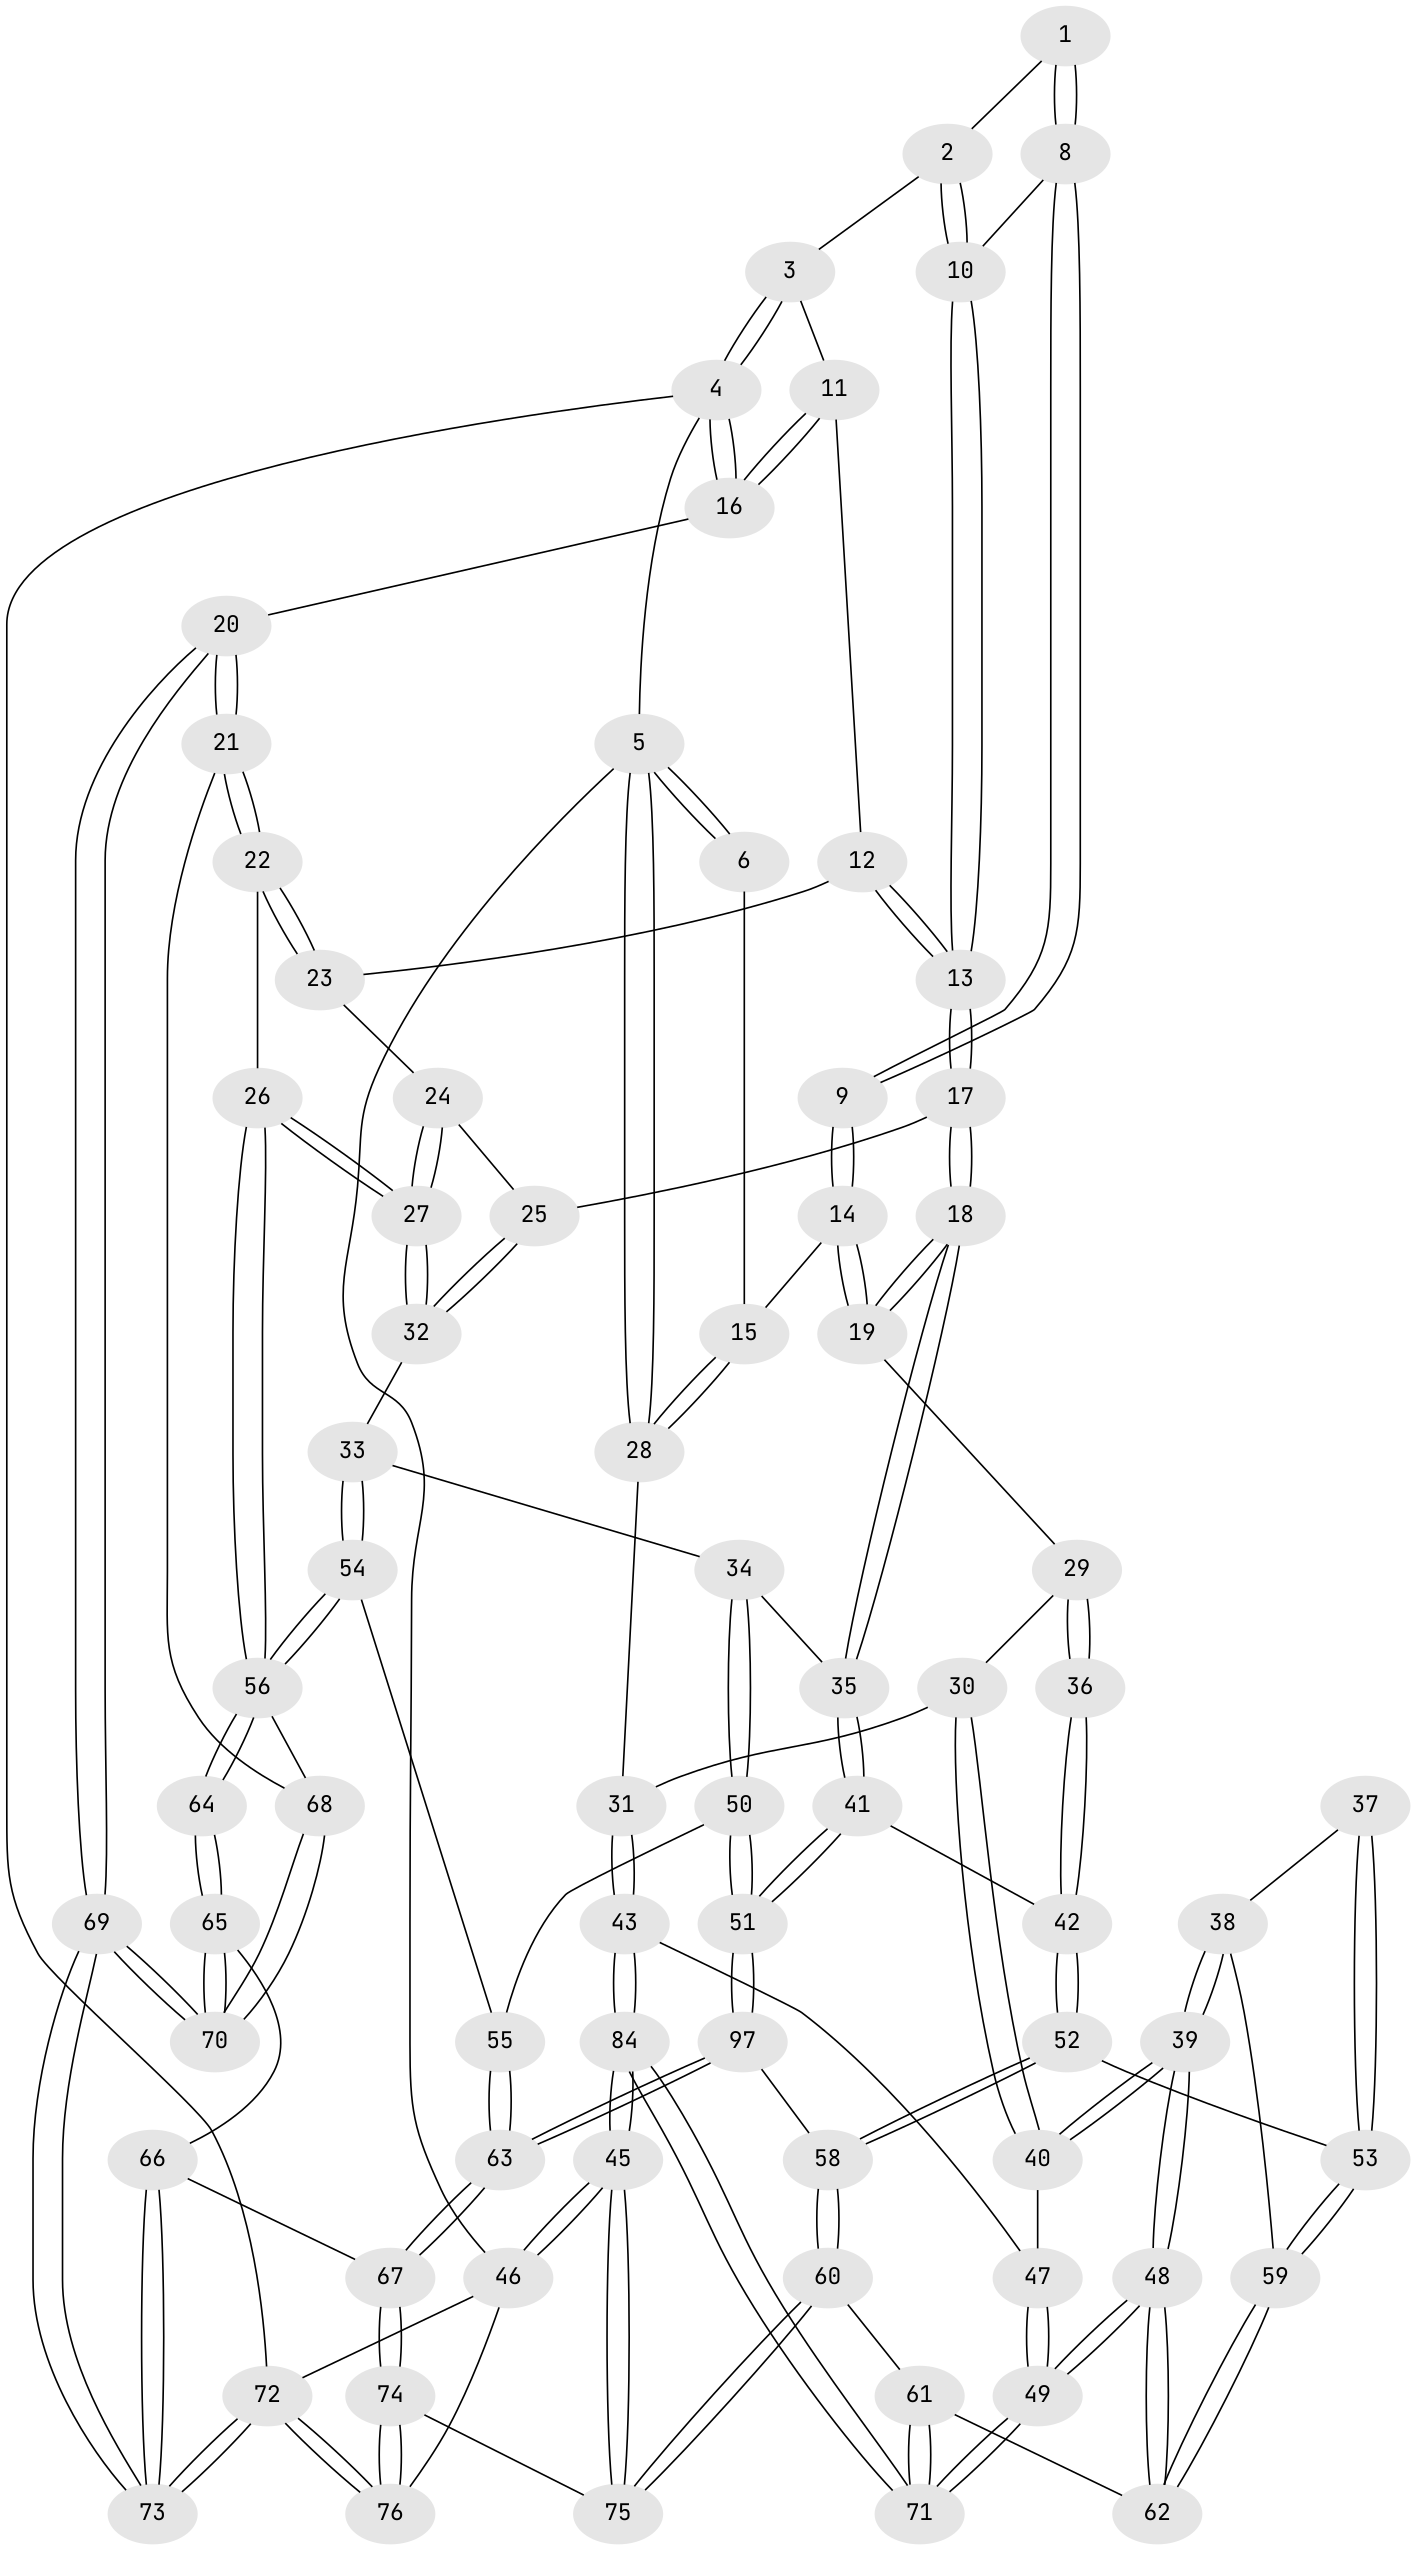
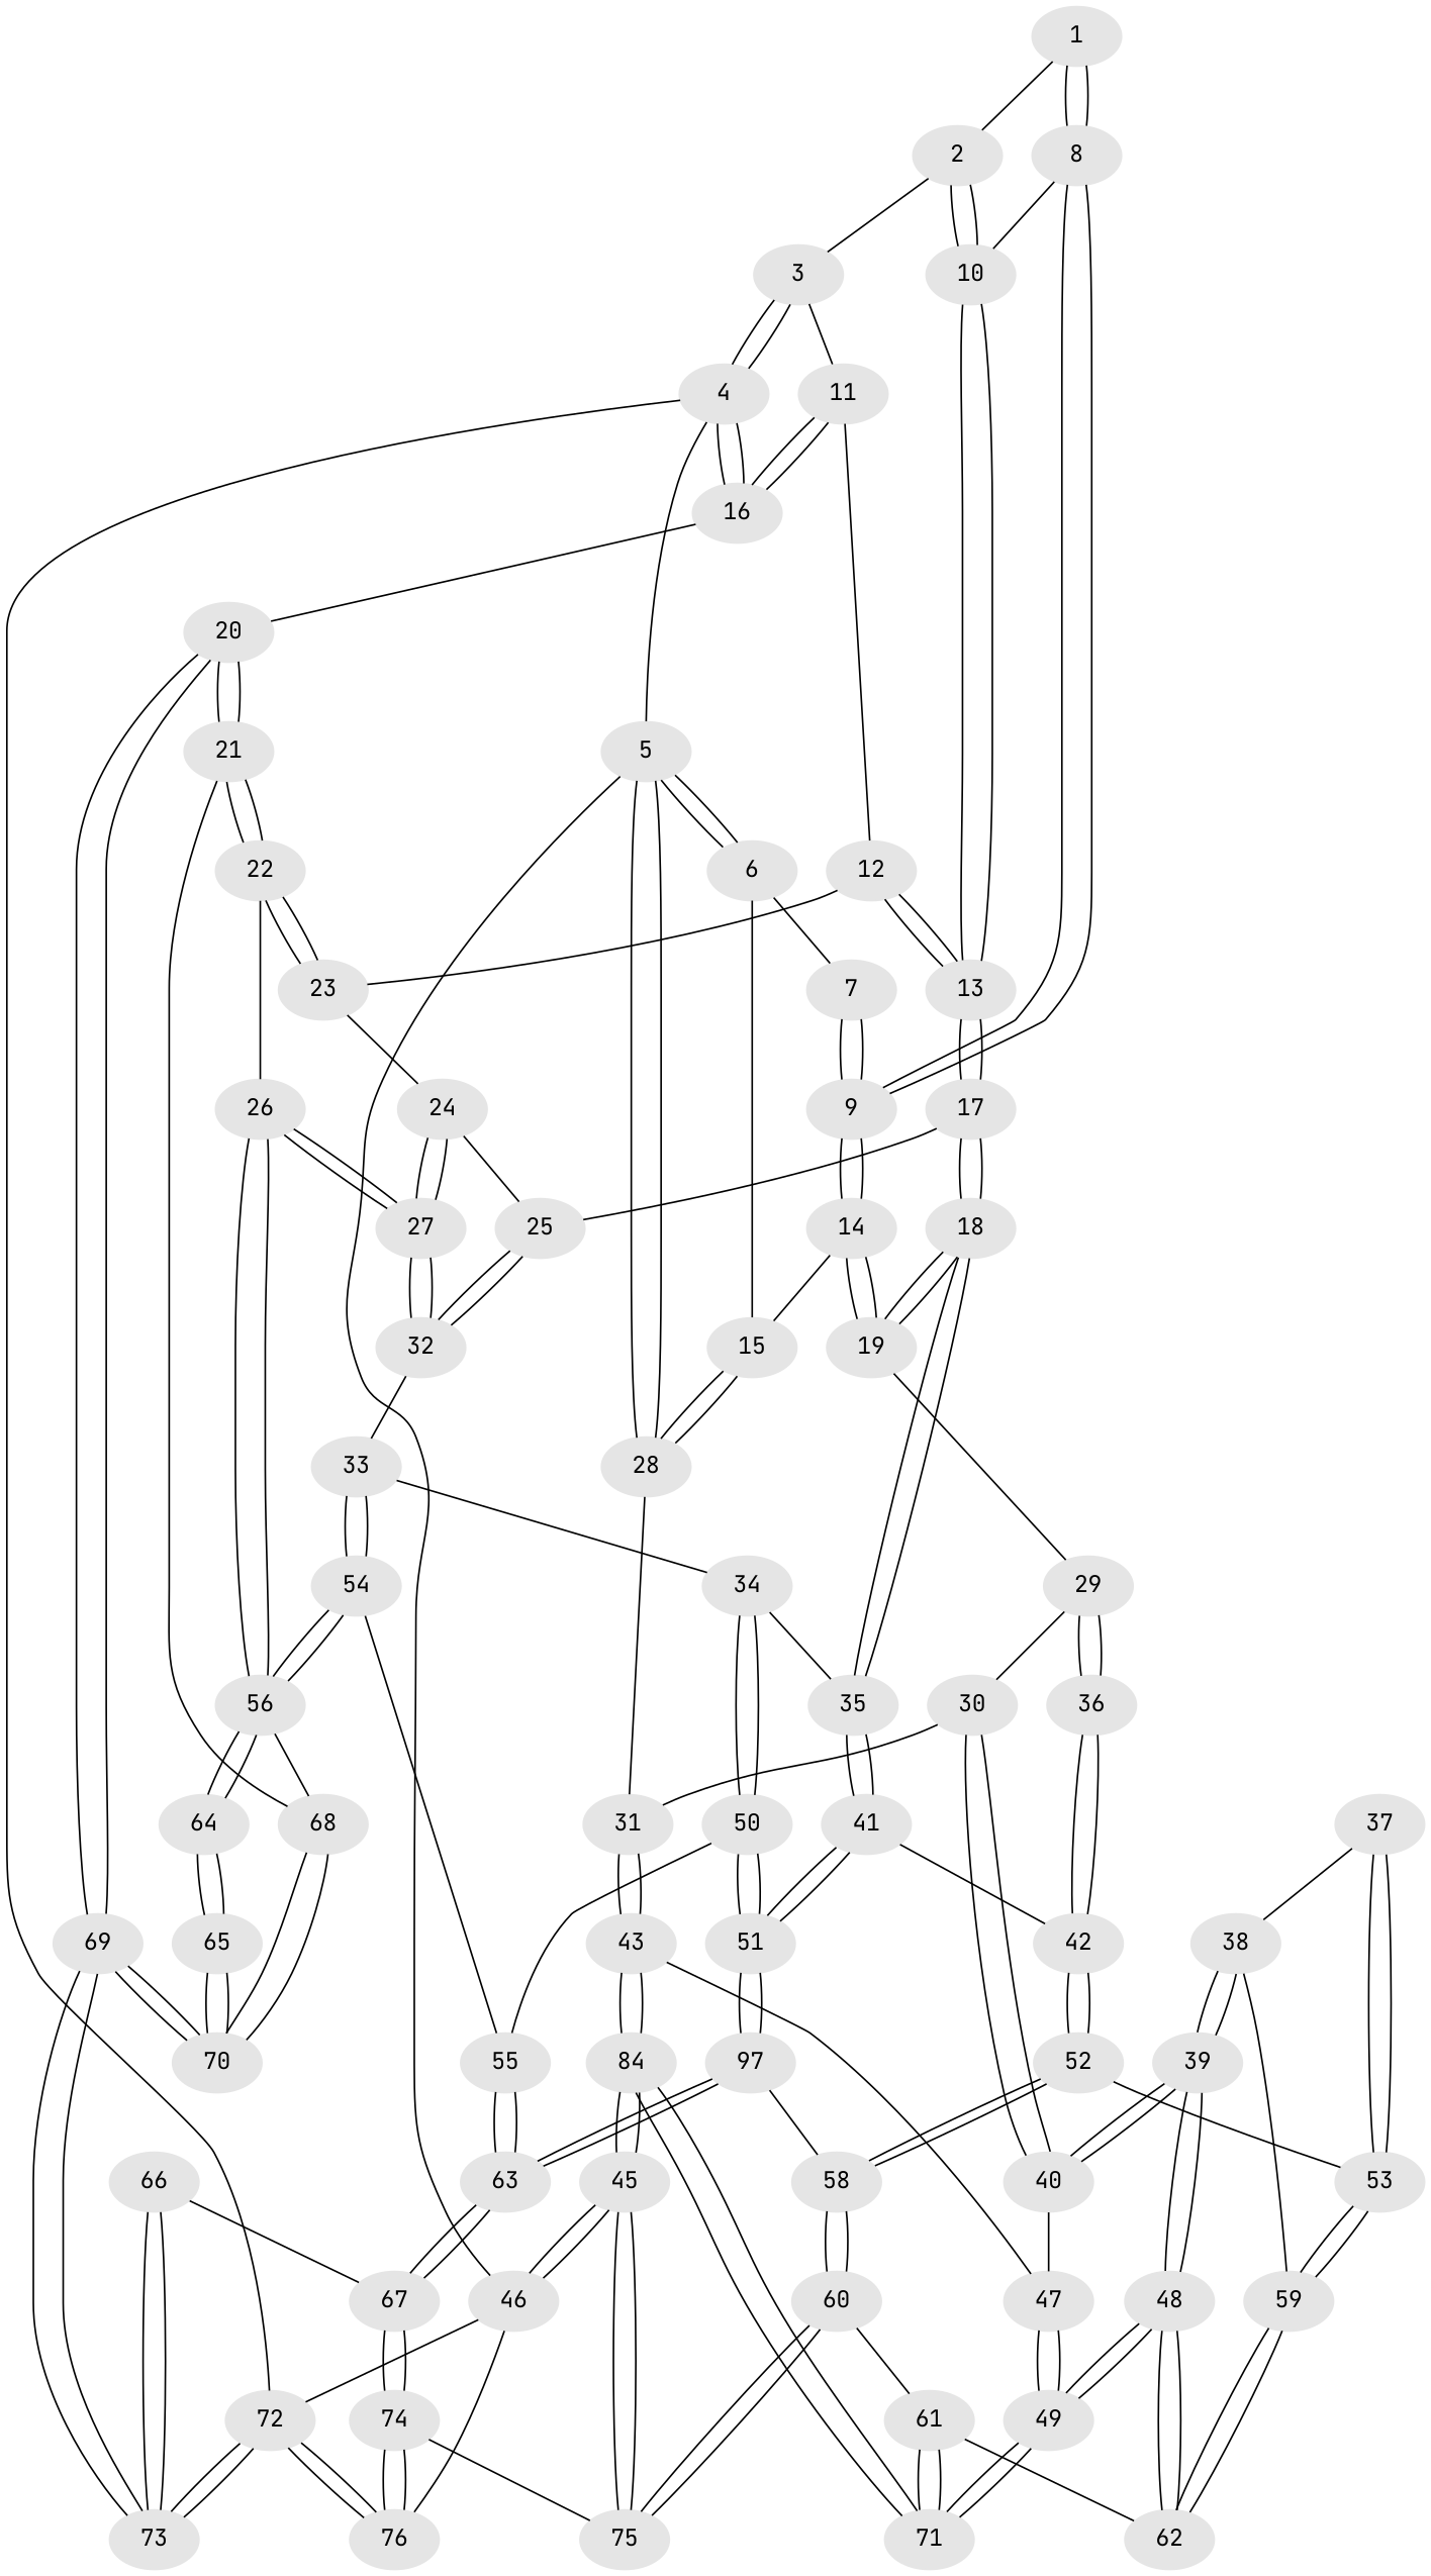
  graph {
    fontname="JetBrains Mono"
    node [color=gray90 fontname="JetBrains Mono" style=filled]
    edge [fontname="JetBrains Mono"]
    1
    2
    8
    3
    10
    9
    4
    11
    13
    5
    16
    72
    12
    6
    28
    46
    20
    76
    73
+   7
    15
    31
    14
    19
    17
    23
    24
    18
    25
    29
    21
    69
    35
    32
    41
    30
    36
    22
    68
    70
    26
    27
    56
    33
    64
    43
    40
    42
    47
    n50 [label=84]
    34
    54
    50
    55
    51
    37
    38
    53
    52
    39
    59
    48
    62
    49
    n65 [label=97]
    58
    45
    71
    75
    63
    60
    67
    65
    61
    74
    66
    1 -- 2
    1 -- 8
    1 -- 8
    2 -- 3
    2 -- 10
    2 -- 10
    8 -- 10
    8 -- 9
    8 -- 9
    3 -- 4
    3 -- 4
    3 -- 11
    10 -- 13
    10 -- 13
    9 -- 14
    9 -- 14
    4 -- 5
    4 -- 16
    4 -- 16
    4 -- 72
    11 -- 16
    11 -- 16
    11 -- 12
    13 -- 17
    13 -- 17
    5 -- 6
    5 -- 6
    5 -- 28
    5 -- 28
    5 -- 46
    16 -- 20
    72 -- 76
    72 -- 76
    72 -- 73
    72 -- 73
    12 -- 13
    12 -- 13
    12 -- 23
+   6 -- 7
    6 -- 15
    28 -- 31
    46 -- 72
    46 -- 76
    20 -- 21
    20 -- 21
    20 -- 69
    20 -- 69
+   7 -- 9
+   7 -- 9
    15 -- 28
    15 -- 28
    31 -- 43
    31 -- 43
    14 -- 15
    14 -- 19
    14 -- 19
    19 -- 29
    17 -- 18
    17 -- 18
    17 -- 25
    23 -- 24
    24 -- 25
    24 -- 27
    24 -- 27
    18 -- 19
    18 -- 19
    18 -- 35
    18 -- 35
    25 -- 32
    25 -- 32
    29 -- 30
    29 -- 36
    29 -- 36
    21 -- 22
    21 -- 22
    21 -- 68
    69 -- 73
    69 -- 73
    69 -- 70
    69 -- 70
    35 -- 41
    35 -- 41
    32 -- 33
    41 -- 42
    41 -- 51
    41 -- 51
    30 -- 31
    30 -- 40
    30 -- 40
    36 -- 42
    36 -- 42
    22 -- 23
    22 -- 23
    22 -- 26
    68 -- 70
    68 -- 70
    26 -- 27
    26 -- 27
    26 -- 56
    26 -- 56
    27 -- 32
    27 -- 32
    56 -- 68
    56 -- 64
    56 -- 64
    33 -- 34
    33 -- 54
    33 -- 54
    64 -- 65
    64 -- 65
    43 -- 47
    43 -- n50
    43 -- n50
    40 -- 47
    42 -- 52
    42 -- 52
    47 -- 49
    47 -- 49
    n50 -- 45
    n50 -- 45
    n50 -- 71
    n50 -- 71
    34 -- 35
    34 -- 50
    34 -- 50
    54 -- 56
    54 -- 56
    54 -- 55
    50 -- 55
    50 -- 51
    50 -- 51
    55 -- 63
    55 -- 63
    51 -- n65
    51 -- n65
    37 -- 38
    37 -- 53
    37 -- 53
    38 -- 39
    38 -- 39
    38 -- 59
    53 -- 59
    53 -- 59
    52 -- 53
    52 -- 58
    52 -- 58
    39 -- 40
    39 -- 40
    39 -- 48
    39 -- 48
    59 -- 62
    59 -- 62
    48 -- 62
    48 -- 62
    48 -- 49
    48 -- 49
    49 -- 71
    49 -- 71
    n65 -- 58
    n65 -- 63
    n65 -- 63
    58 -- 60
    58 -- 60
    45 -- 46
    45 -- 46
    45 -- 75
    45 -- 75
    63 -- 67
    63 -- 67
    60 -- 75
    60 -- 75
    60 -- 61
    67 -- 74
    67 -- 74
    65 -- 70
    65 -- 70
-   65 -- 66
    61 -- 62
    61 -- 71
    61 -- 71
    74 -- 76
    74 -- 76
    74 -- 75
    66 -- 73
    66 -- 73
    66 -- 67
  }
